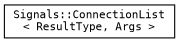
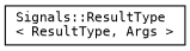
  digraph {
    rankdir=TB
    fontname="DejaVu Sans Mono"
-   n1 [color=black fillcolor=white fontname="DejaVu Sans Mono" fontsize=10 height=0.2 label="Signals::ConnectionList\l\< ResultType, Args \>" shape=record style=filled width=0.4]
+   n1 [color=black fillcolor=white fontname="DejaVu Sans Mono" fontsize=10 height=0.2 label="Signals::ResultType\l\< ResultType, Args \>" shape=record style=filled width=0.4]
  }
